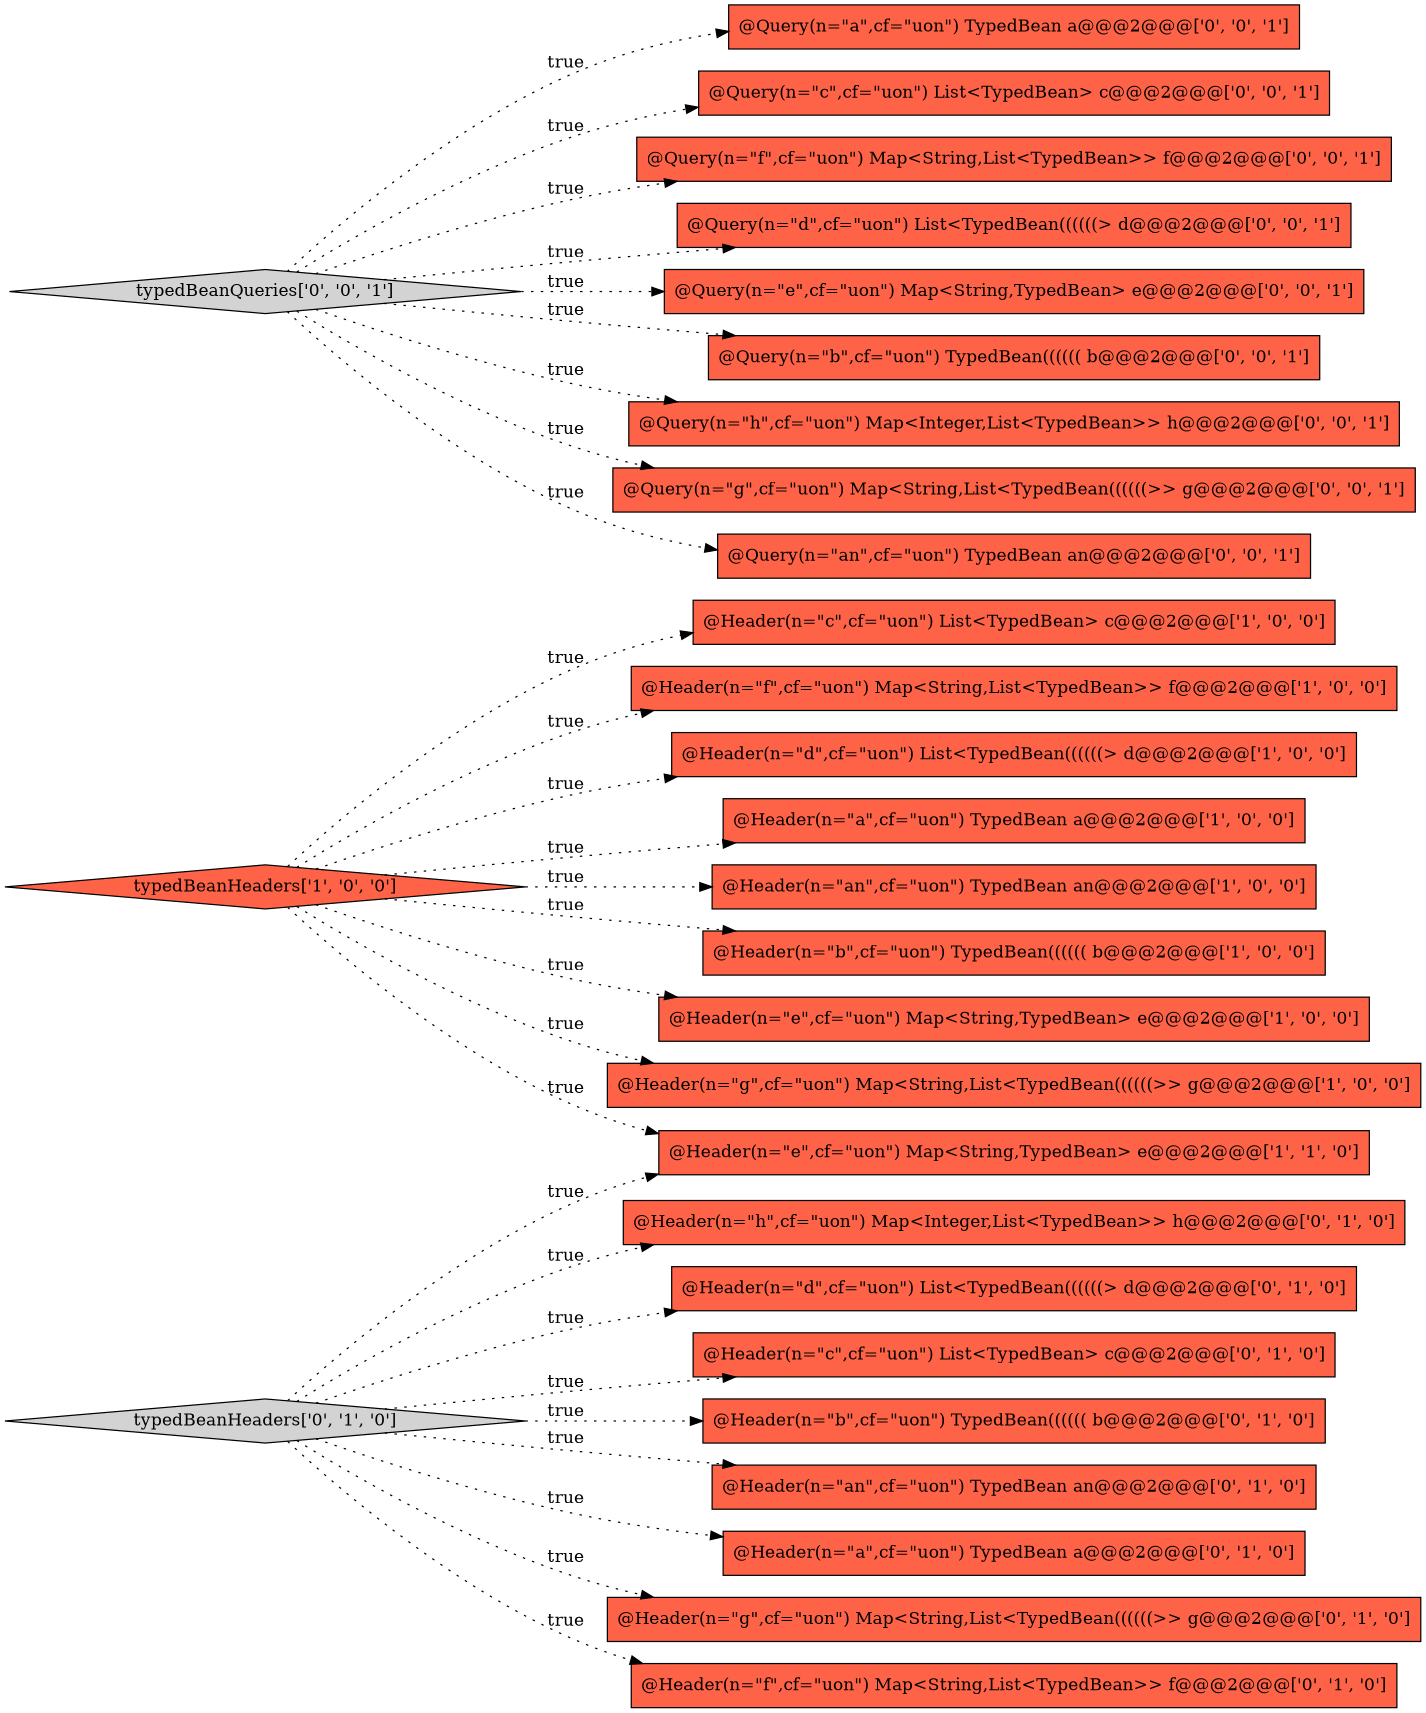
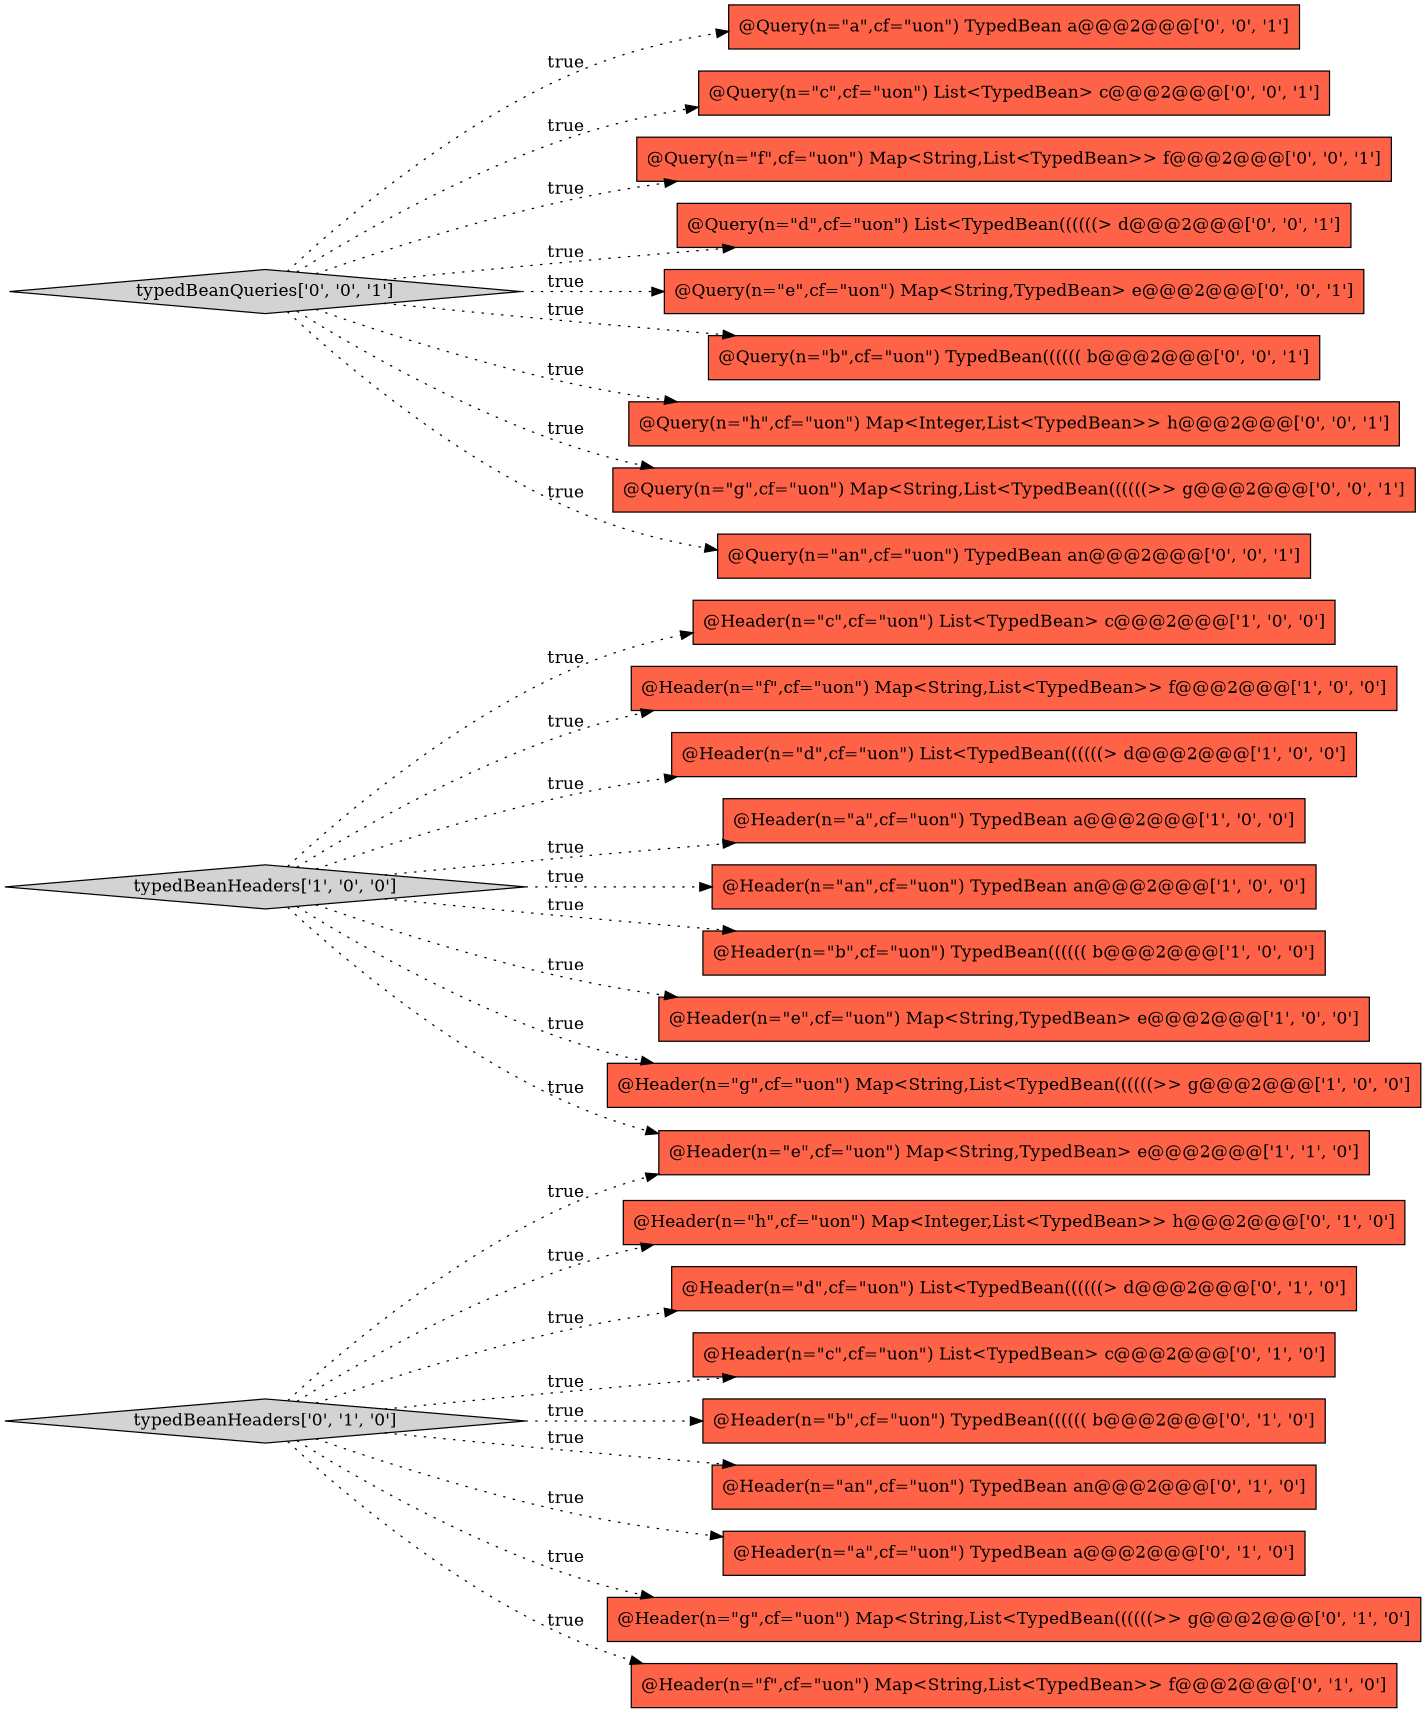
  digraph {
    rankdir=LR
    node [fillcolor=tomato shape=box style=filled]
    edge [style=dotted]
    n1 [label="@Header(n=\"h\",cf=\"uon\") Map<Integer,List<TypedBean>> h@@@2@@@['0', '1', '0']"]
    n2 [label="@Query(n=\"a\",cf=\"uon\") TypedBean a@@@2@@@['0', '0', '1']"]
    n3 [label="@Header(n=\"c\",cf=\"uon\") List<TypedBean> c@@@2@@@['1', '0', '0']"]
    n4 [label="@Header(n=\"f\",cf=\"uon\") Map<String,List<TypedBean>> f@@@2@@@['1', '0', '0']"]
    n5 [label="@Header(n=\"e\",cf=\"uon\") Map<String,TypedBean> e@@@2@@@['1', '1', '0']"]
    n6 [label="@Query(n=\"c\",cf=\"uon\") List<TypedBean> c@@@2@@@['0', '0', '1']"]
    n7 [label="@Header(n=\"d\",cf=\"uon\") List<TypedBean((((((> d@@@2@@@['1', '0', '0']"]
    n8 [fillcolor=lightgray label="typedBeanQueries['0', '0', '1']" shape=diamond]
    n9 [label="@Query(n=\"f\",cf=\"uon\") Map<String,List<TypedBean>> f@@@2@@@['0', '0', '1']"]
    n10 [label="@Query(n=\"d\",cf=\"uon\") List<TypedBean((((((> d@@@2@@@['0', '0', '1']"]
    n11 [label="@Query(n=\"e\",cf=\"uon\") Map<String,TypedBean> e@@@2@@@['0', '0', '1']"]
    n12 [label="@Query(n=\"b\",cf=\"uon\") TypedBean(((((( b@@@2@@@['0', '0', '1']"]
    n13 [label="@Query(n=\"h\",cf=\"uon\") Map<Integer,List<TypedBean>> h@@@2@@@['0', '0', '1']"]
    n14 [label="@Query(n=\"g\",cf=\"uon\") Map<String,List<TypedBean((((((>> g@@@2@@@['0', '0', '1']"]
    n15 [label="@Query(n=\"an\",cf=\"uon\") TypedBean an@@@2@@@['0', '0', '1']"]
    n16 [label="@Header(n=\"b\",cf=\"uon\") TypedBean(((((( b@@@2@@@['0', '1', '0']"]
    n17 [label="@Header(n=\"an\",cf=\"uon\") TypedBean an@@@2@@@['0', '1', '0']"]
    n18 [label="@Header(n=\"a\",cf=\"uon\") TypedBean a@@@2@@@['1', '0', '0']"]
    n19 [label="@Header(n=\"a\",cf=\"uon\") TypedBean a@@@2@@@['0', '1', '0']"]
    n20 [fillcolor=lightgray label="typedBeanHeaders['0', '1', '0']" shape=diamond]
    n21 [label="@Header(n=\"g\",cf=\"uon\") Map<String,List<TypedBean((((((>> g@@@2@@@['0', '1', '0']"]
    n22 [label="@Header(n=\"f\",cf=\"uon\") Map<String,List<TypedBean>> f@@@2@@@['0', '1', '0']"]
    n23 [label="@Header(n=\"d\",cf=\"uon\") List<TypedBean((((((> d@@@2@@@['0', '1', '0']"]
    n24 [label="@Header(n=\"c\",cf=\"uon\") List<TypedBean> c@@@2@@@['0', '1', '0']"]
-   n25 [label="typedBeanHeaders['1', '0', '0']" shape=diamond]
+   n25 [fillcolor=lightgray label="typedBeanHeaders['1', '0', '0']" shape=diamond]
    n26 [label="@Header(n=\"an\",cf=\"uon\") TypedBean an@@@2@@@['1', '0', '0']"]
    n27 [label="@Header(n=\"b\",cf=\"uon\") TypedBean(((((( b@@@2@@@['1', '0', '0']"]
    n28 [label="@Header(n=\"e\",cf=\"uon\") Map<String,TypedBean> e@@@2@@@['1', '0', '0']"]
    n29 [label="@Header(n=\"g\",cf=\"uon\") Map<String,List<TypedBean((((((>> g@@@2@@@['1', '0', '0']"]
    n8 -> n2 [label=true]
    n8 -> n6 [label=true]
    n8 -> n9 [label=true]
    n8 -> n10 [label=true]
    n8 -> n11 [label=true]
    n8 -> n12 [label=true]
    n8 -> n13 [label=true]
    n8 -> n14 [label=true]
    n8 -> n15 [label=true]
    n20 -> n1 [label=true]
    n20 -> n5 [label=true]
    n20 -> n16 [label=true]
    n20 -> n17 [label=true]
    n20 -> n19 [label=true]
    n20 -> n21 [label=true]
    n20 -> n22 [label=true]
    n20 -> n23 [label=true]
    n20 -> n24 [label=true]
    n25 -> n3 [label=true]
    n25 -> n4 [label=true]
    n25 -> n5 [label=true]
    n25 -> n7 [label=true]
    n25 -> n18 [label=true]
    n25 -> n26 [label=true]
    n25 -> n27 [label=true]
    n25 -> n28 [label=true]
    n25 -> n29 [label=true]
  }
